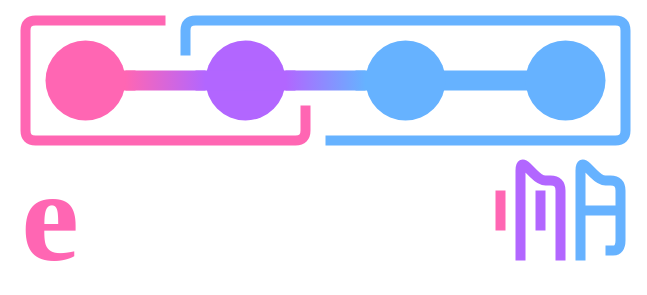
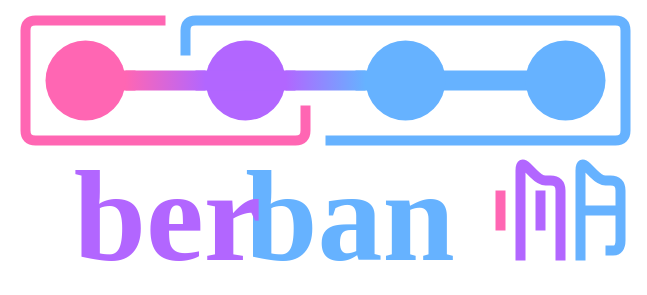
  <mxCell id="0" />
  <mxCell id="1" parent="0" />
  <mxCell id="2" value="" style="rounded=0;whiteSpace=wrap;html=1;fillColor=#66B2FF;strokeColor=none;comic=0;" parent="1" vertex="1"><mxGeometry x="355" y="70" width="210" height="20" as="geometry" /></mxCell>
  <mxCell id="3" value="" style="rounded=0;whiteSpace=wrap;html=1;fillColor=#FF66B3;strokeColor=none;" parent="1" vertex="1"><mxGeometry x="85" y="70" width="50" height="20" as="geometry" /></mxCell>
  <mxCell id="4" value="" style="ellipse;whiteSpace=wrap;html=1;aspect=fixed;fillColor=#FF66B3;strokeColor=none;comic=0;" parent="1" vertex="1"><mxGeometry x="45" y="40" width="80" height="80" as="geometry" /></mxCell>
  <mxCell id="5" value="" style="ellipse;whiteSpace=wrap;html=1;aspect=fixed;fillColor=#66B2FF;strokeColor=none;" parent="1" vertex="1"><mxGeometry x="365" y="40" width="80" height="80" as="geometry" /></mxCell>
  <mxCell id="6" value="" style="ellipse;whiteSpace=wrap;html=1;aspect=fixed;fillColor=#66B2FF;strokeColor=none;" parent="1" vertex="1"><mxGeometry x="525" y="40" width="80" height="80" as="geometry" /></mxCell>
  <mxCell id="7" value="" style="endArrow=none;html=1;fontFamily=Rajdhani;fontSize=150;strokeColor=#FF66B3;strokeWidth=10;" parent="1" edge="1"><mxGeometry width="50" height="50" relative="1" as="geometry"><mxPoint x="165" y="20" as="sourcePoint" /><mxPoint x="305" y="105" as="targetPoint" /><Array as="points"><mxPoint x="25" y="20" /><mxPoint x="25" y="140" /><mxPoint x="305" y="140" /></Array></mxGeometry></mxCell>
  <mxCell id="8" value="" style="endArrow=none;html=1;strokeColor=#66B2FF;strokeWidth=10;fontFamily=Rajdhani;fontSize=150;" parent="1" edge="1"><mxGeometry width="50" height="50" relative="1" as="geometry"><mxPoint x="185" y="55" as="sourcePoint" /><mxPoint x="325" y="140" as="targetPoint" /><Array as="points"><mxPoint x="185" y="20" /><mxPoint x="625" y="20" /><mxPoint x="625" y="140" /></Array></mxGeometry></mxCell>
  <mxCell id="9" value="" style="endArrow=none;html=1;strokeColor=#FF66B3;strokeWidth=10;fontFamily=Rajdhani;fontSize=130;fontColor=#FFFFFF;startArrow=none;startFill=0;endSize=1;startSize=1;endFill=0;sourcePerimeterSpacing=1;targetPerimeterSpacing=1;rounded=1;comic=0;" parent="1" edge="1"><mxGeometry width="50" height="50" relative="1" as="geometry"><mxPoint x="500" y="190" as="sourcePoint" /><mxPoint x="500" y="230" as="targetPoint" /><Array as="points" /></mxGeometry></mxCell>
  <mxCell id="10" value="" style="endArrow=none;html=1;strokeColor=#B266FF;strokeWidth=10;fontFamily=Rajdhani;fontSize=130;fontColor=#FFFFFF;startArrow=none;startFill=0;endSize=1;startSize=1;endFill=0;sourcePerimeterSpacing=1;targetPerimeterSpacing=1;rounded=1;comic=0;" parent="1" edge="1"><mxGeometry width="50" height="50" relative="1" as="geometry"><mxPoint x="560" y="260" as="sourcePoint" /><mxPoint x="520" y="260" as="targetPoint" /><Array as="points"><mxPoint x="560" y="180" /><mxPoint x="540" y="180" /><mxPoint x="520" y="160" /></Array></mxGeometry></mxCell>
  <mxCell id="11" value="" style="endArrow=none;html=1;strokeColor=#B266FF;strokeWidth=10;fontFamily=Rajdhani;fontSize=130;fontColor=#FFFFFF;startArrow=none;startFill=0;endSize=1;startSize=1;endFill=0;sourcePerimeterSpacing=1;targetPerimeterSpacing=1;rounded=1;comic=0;" parent="1" edge="1"><mxGeometry width="50" height="50" relative="1" as="geometry"><mxPoint x="540" y="190" as="sourcePoint" /><mxPoint x="540" y="230" as="targetPoint" /><Array as="points" /></mxGeometry></mxCell>
  <mxCell id="12" value="" style="endArrow=none;html=1;strokeColor=#66B2FF;strokeWidth=10;fontFamily=Rajdhani;fontSize=130;fontColor=#FFFFFF;startArrow=none;startFill=0;endSize=1;startSize=1;endFill=0;sourcePerimeterSpacing=1;targetPerimeterSpacing=1;rounded=1;comic=0;" parent="1" edge="1"><mxGeometry width="50" height="50" relative="1" as="geometry"><mxPoint x="581" y="210" as="sourcePoint" /><mxPoint x="620" y="210" as="targetPoint" /><Array as="points" /></mxGeometry></mxCell>
- <mxCell id="13" value="e" style="text;html=1;strokeColor=none;fillColor=none;align=center;verticalAlign=middle;whiteSpace=wrap;rounded=0;fontFamily=Rajdhani;fontSize=130;fontStyle=1;spacingBottom=0;labelBorderColor=none;fontColor=#FF66B3;" parent="1" vertex="1"><mxGeometry x="20" y="165" width="60" height="100" as="geometry" /></mxCell>
+ <mxCell id="14" value="ban" style="text;html=1;strokeColor=none;fillColor=none;align=center;verticalAlign=middle;whiteSpace=wrap;rounded=0;fontFamily=Rajdhani;fontSize=130;fontStyle=1;spacingBottom=0;labelBorderColor=none;fontColor=#66B2FF;" parent="1" vertex="1"><mxGeometry x="260" y="165" width="180" height="100" as="geometry" /></mxCell>
+ <mxCell id="15" value="ber" style="text;html=1;strokeColor=none;fillColor=none;align=center;verticalAlign=middle;whiteSpace=wrap;rounded=0;fontFamily=Rajdhani;fontSize=130;fontStyle=1;spacingBottom=0;labelBorderColor=none;fontColor=#B266FF;" parent="1" vertex="1"><mxGeometry x="85" y="165" width="165" height="100" as="geometry" /></mxCell>
  <mxCell id="16" value="" style="ellipse;whiteSpace=wrap;html=1;aspect=fixed;fillColor=#B266FF;strokeColor=none;" parent="1" vertex="1"><mxGeometry x="205" y="40" width="80" height="80" as="geometry" /></mxCell>
  <mxCell id="17" value="" style="rounded=0;whiteSpace=wrap;html=1;fillColor=#B266FF;strokeColor=none;comic=0;" parent="1" vertex="1"><mxGeometry x="195" y="70" width="100" height="20" as="geometry" /></mxCell>
  <mxCell id="18" value="" style="rounded=0;whiteSpace=wrap;html=1;fillColor=#FF66B3;strokeColor=none;gradientColor=#B266FF;gradientDirection=east;" parent="1" vertex="1"><mxGeometry x="125" y="70" width="80" height="20" as="geometry" /></mxCell>
  <mxCell id="19" value="" style="rounded=0;whiteSpace=wrap;html=1;fillColor=#66B2FF;strokeColor=none;comic=0;gradientColor=#B266FF;gradientDirection=west;" parent="1" vertex="1"><mxGeometry x="285" y="70" width="80" height="20" as="geometry" /></mxCell>
  <mxCell id="20" value="" style="endArrow=none;html=1;strokeColor=#66B2FF;strokeWidth=10;fontFamily=Rajdhani;fontSize=130;fontColor=#FFFFFF;startArrow=none;startFill=0;endSize=1;startSize=1;endFill=0;sourcePerimeterSpacing=1;targetPerimeterSpacing=1;rounded=1;comic=0;" edge="1" parent="1"><mxGeometry width="50" height="50" relative="1" as="geometry"><mxPoint x="605" y="250" as="sourcePoint" /><mxPoint x="580" y="260" as="targetPoint" /><Array as="points"><mxPoint x="620" y="250" /><mxPoint x="620" y="180" /><mxPoint x="600" y="180" /><mxPoint x="580" y="160" /></Array></mxGeometry></mxCell>
